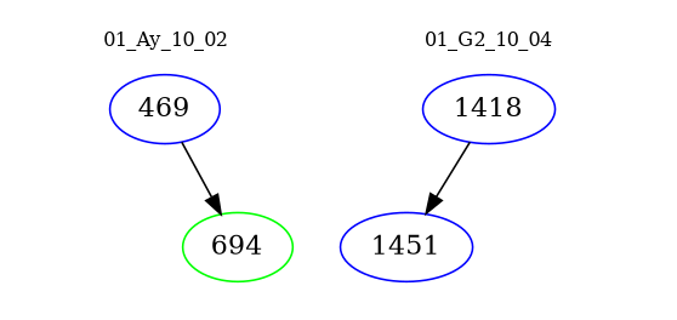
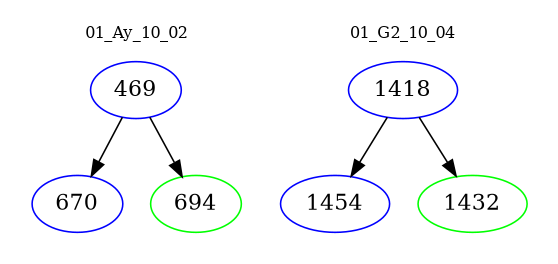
  digraph {
    node [color=blue]
    edge [color=black]
    n1 [label=469]
+   n2 [label=670]
    n3 [color=green label=694]
    n4 [label=1418]
-   n5 [label=1451]
+   n5 [label=1454]
+   n6 [color=green label=1432]
    subgraph cluster_1 {
      color=white
      fontsize=10
      label="01_Ay_10_02"
      n1
+     n2
      n3
    }
    subgraph cluster_2 {
      color=white
      fontsize=10
      label="01_G2_10_04"
      n4
      n5
+     n6
    }
+   n1 -> n2
    n1 -> n3
    n4 -> n5
+   n4 -> n6
  }
